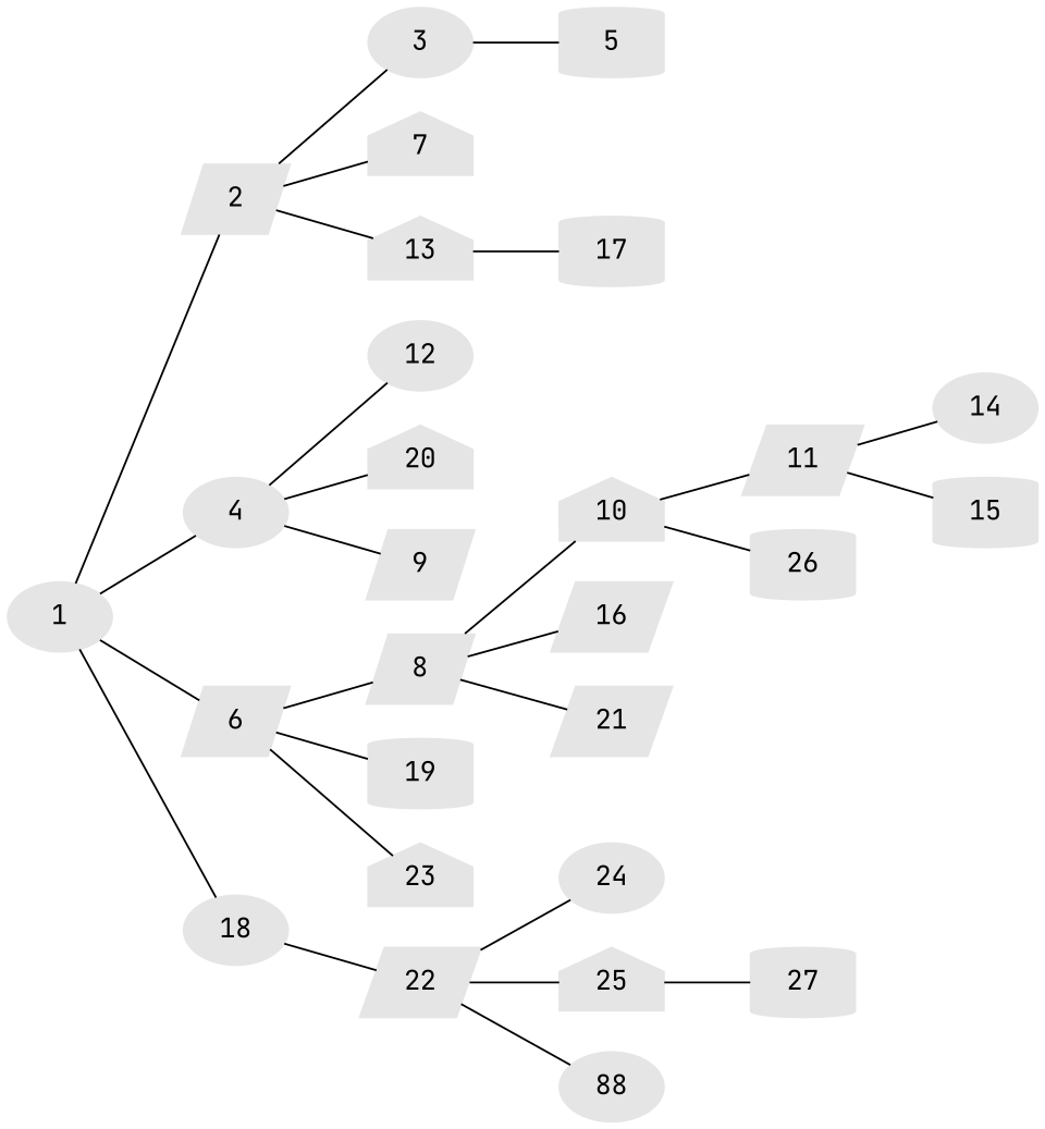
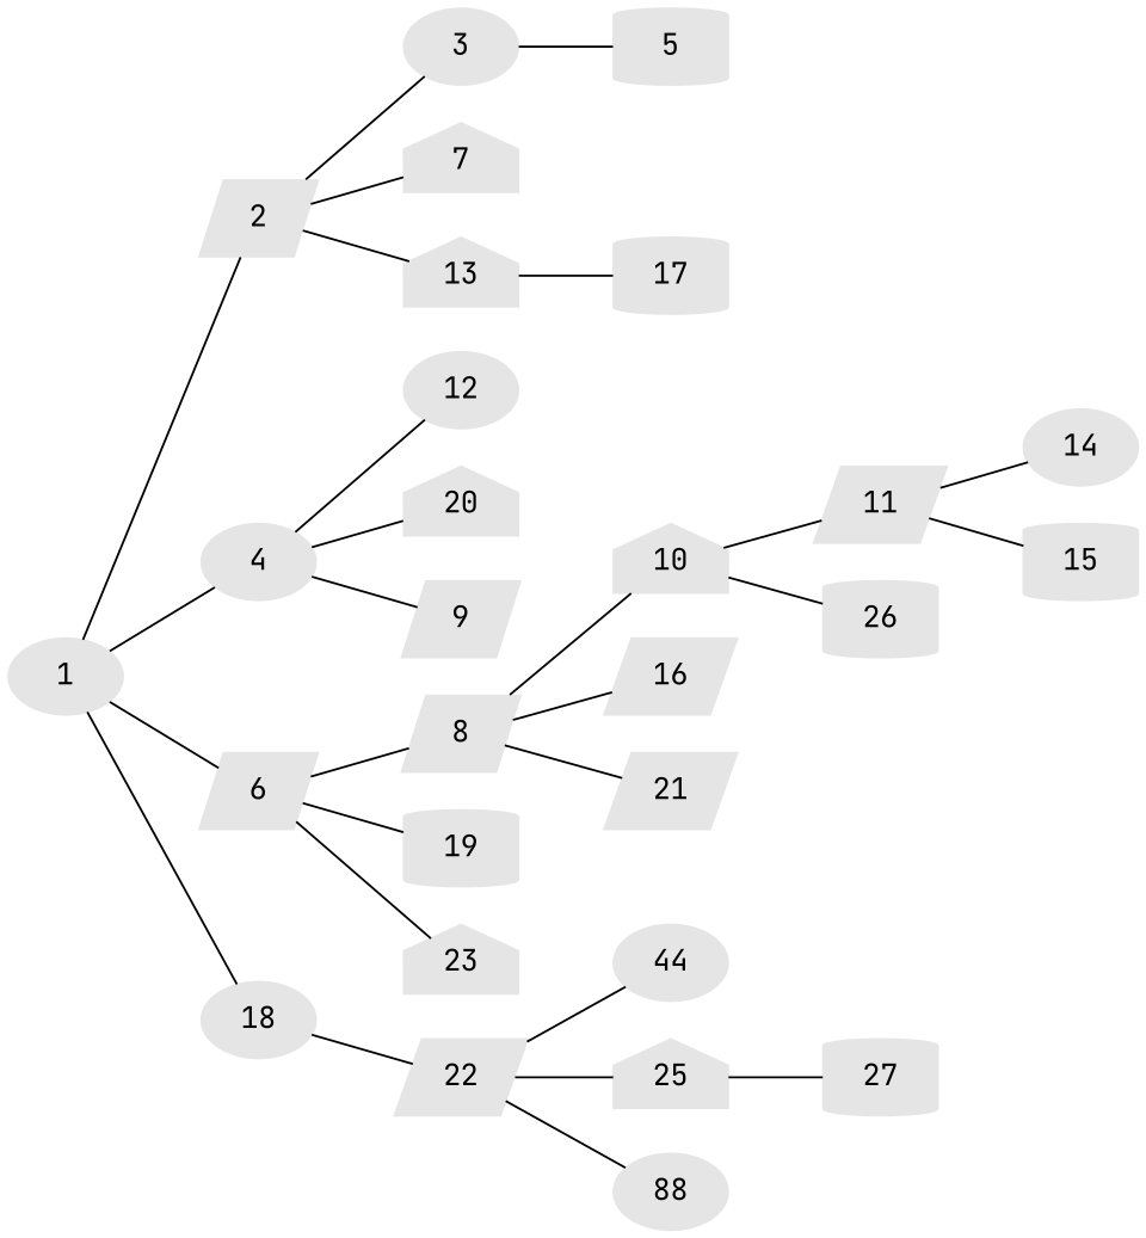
  graph {
    fontname="JetBrains Mono"
    rankdir=LR
    node [color=gray90 fontname="JetBrains Mono" shape=parallelogram style=filled]
    edge [fontname="JetBrains Mono" weight=1.0]
    2
    1 [shape=ellipse]
    4 [shape=ellipse]
    6
    18 [shape=ellipse]
    3 [shape=ellipse]
    7 [shape=house]
    13 [shape=house]
    12 [shape=ellipse]
    20 [shape=house]
    9
    8
    19 [shape=cylinder]
    23 [shape=house]
    22
    5 [shape=cylinder]
    17 [shape=cylinder]
    10 [shape=house]
    16
    21
    11
    26 [shape=cylinder]
    14 [shape=ellipse]
    15 [shape=cylinder]
-   24 [shape=ellipse]
+   24 [shape=ellipse label=44]
    25 [shape=house]
    n27 [label=88 shape=ellipse]
    27 [shape=cylinder]
    2 -- 3
    2 -- 7
    2 -- 13
    1 -- 2
    1 -- 4
    1 -- 6
    1 -- 18
    4 -- 12
    4 -- 20
    4 -- 9
    6 -- 8
    6 -- 19
    6 -- 23
    18 -- 22
    3 -- 5
    13 -- 17
    8 -- 10
    8 -- 16
    8 -- 21 [weight=2.0]
    22 -- 24
    22 -- 25
    22 -- n27
    10 -- 11
    10 -- 26
    11 -- 14
    11 -- 15
    25 -- 27
  }
